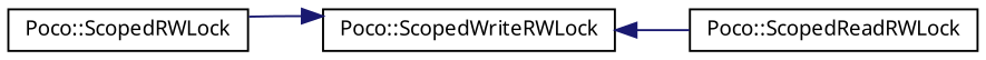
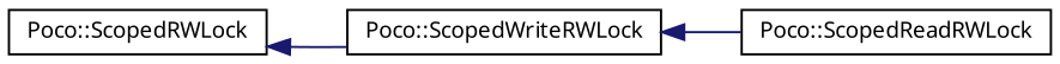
  digraph {
    fontname="Noto Sans"
    rankdir=LR
    node [color=black fillcolor=white fontname="Noto Sans" fontsize=10 shape=record style=filled]
    edge [color=midnightblue dir=back fontname="Noto Sans" fontsize=10 labelfontname=Helvetica labelfontsize=10 style=solid]
    n1 [height=0.2 label="Poco::ScopedRWLock" width=0.4]
    n2 [height=0.2 label="Poco::ScopedWriteRWLock" width=0.4]
    n3 [height=0.2 label="Poco::ScopedReadRWLock" width=0.4]
-   n2 -> n1
+   n1 -> n2
    n2 -> n3
  }
